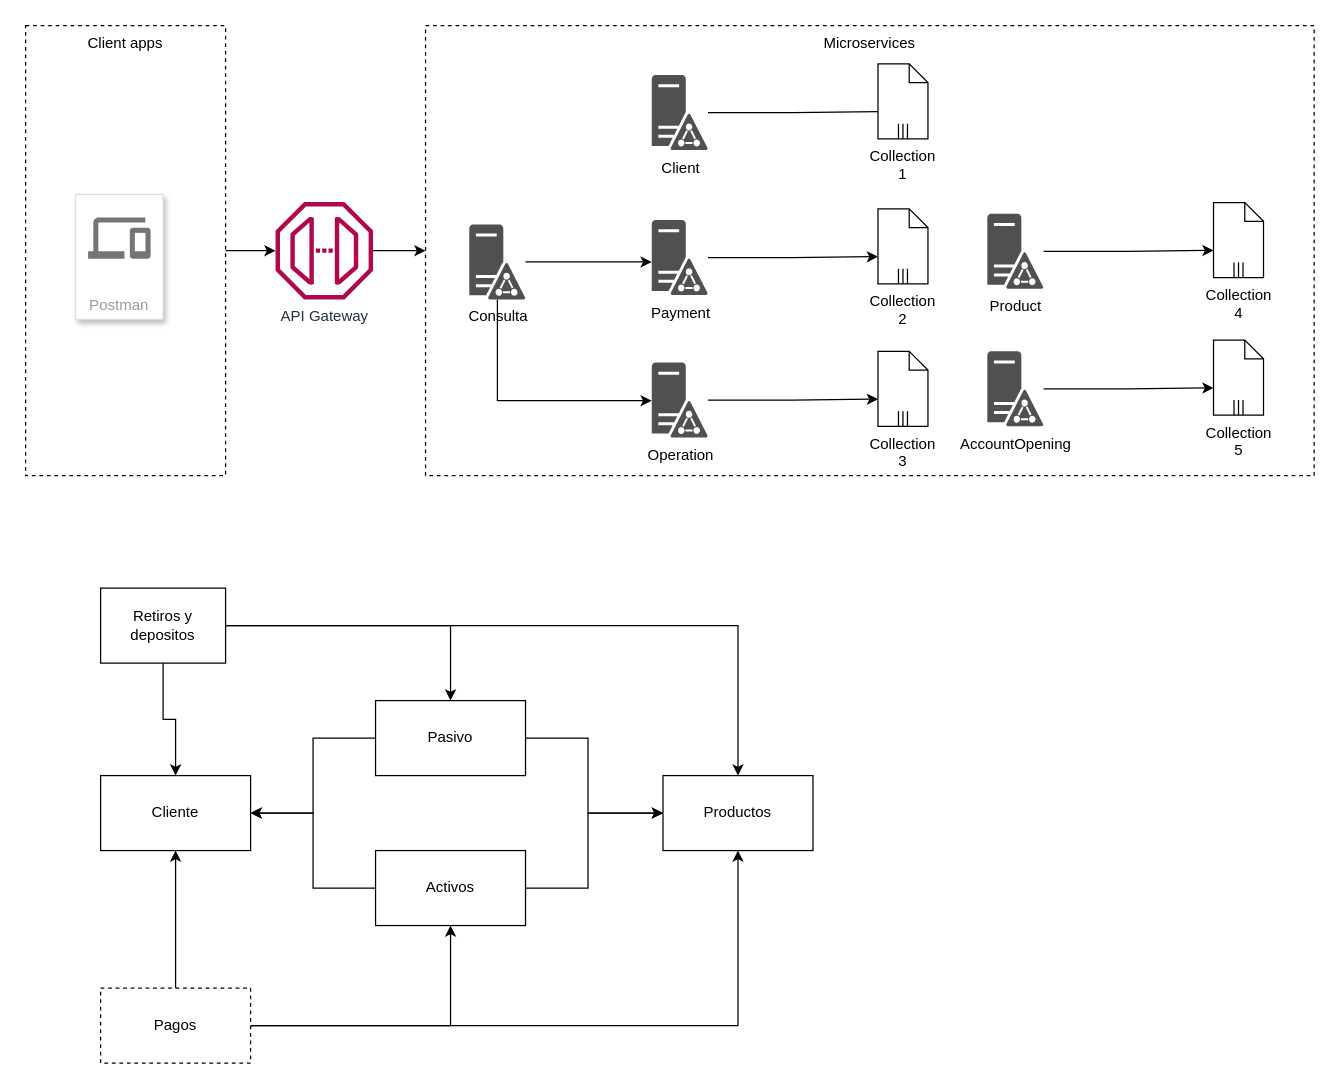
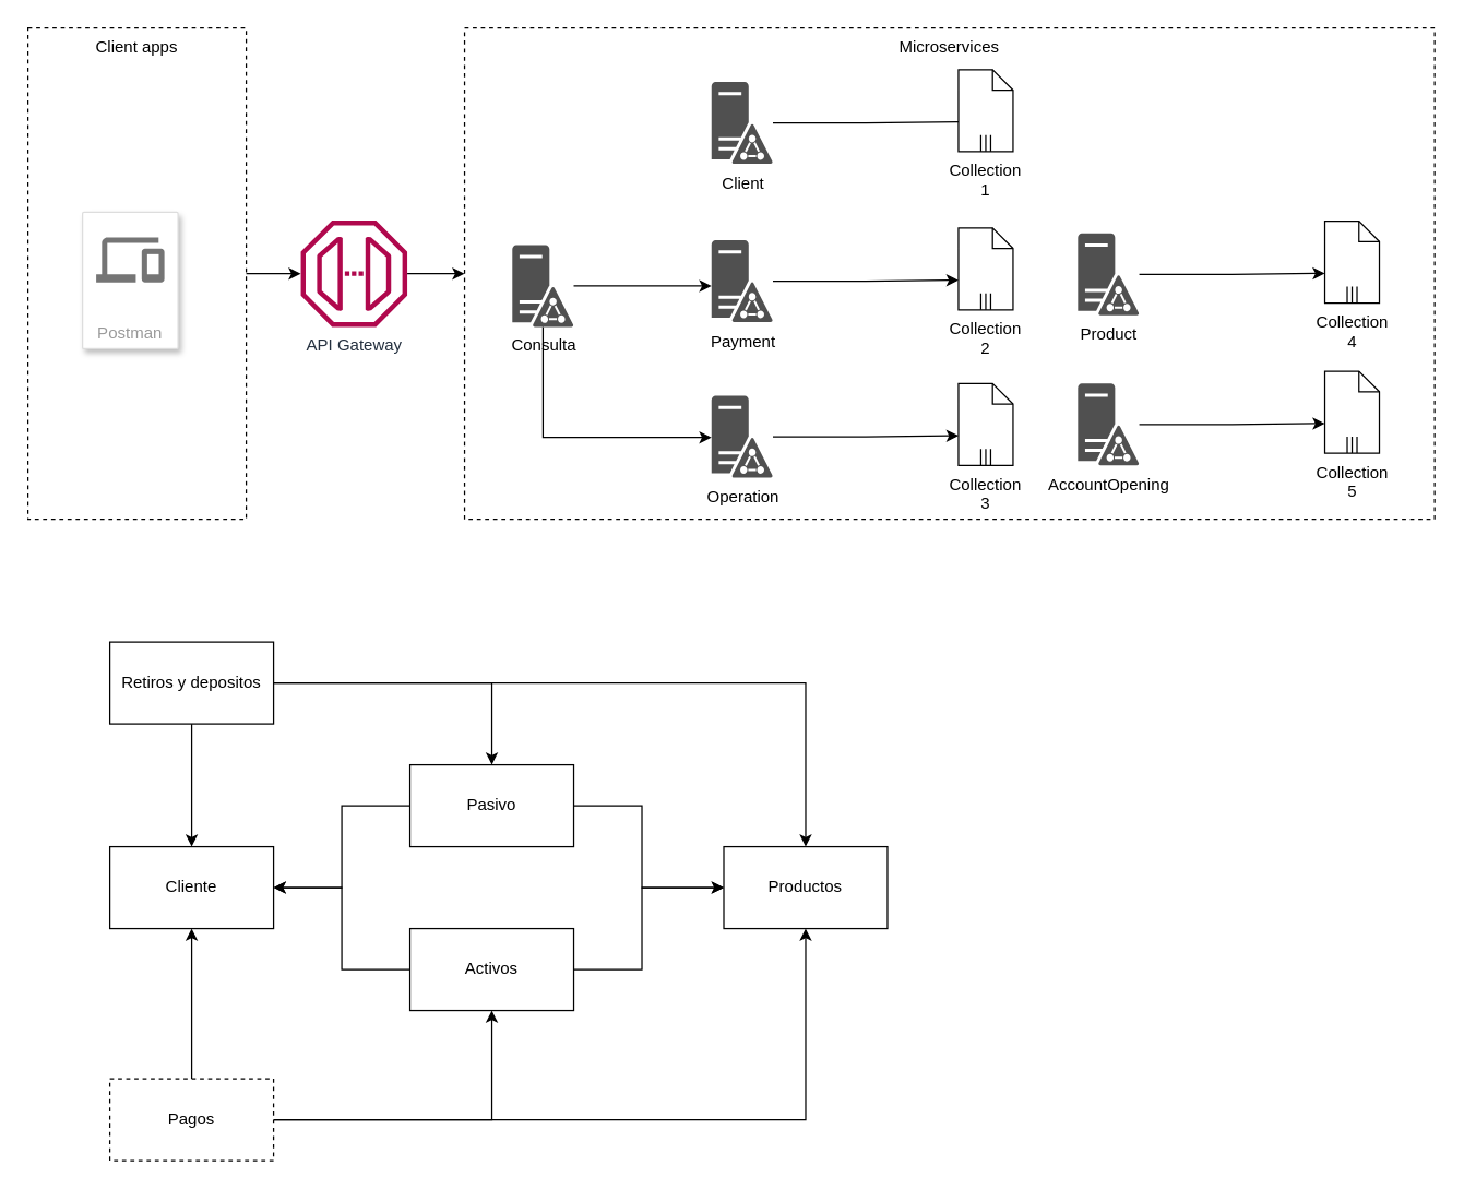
  <mxCell id="0" />
  <mxCell id="1" parent="0" />
  <mxCell id="2" value="Cliente" style="rounded=0;whiteSpace=wrap;html=1;" parent="1" vertex="1"><mxGeometry x="80" y="620" width="120" height="60" as="geometry" /></mxCell>
  <mxCell id="3" value="Productos" style="rounded=0;whiteSpace=wrap;html=1;" parent="1" vertex="1"><mxGeometry x="530" y="620" width="120" height="60" as="geometry" /></mxCell>
  <mxCell id="4" style="edgeStyle=orthogonalEdgeStyle;rounded=0;orthogonalLoop=1;jettySize=auto;html=1;" parent="1" source="6" edge="1"><mxGeometry relative="1" as="geometry"><mxPoint x="530" y="650" as="targetPoint" /><Array as="points"><mxPoint x="470" y="590" /><mxPoint x="470" y="650" /></Array></mxGeometry></mxCell>
  <mxCell id="5" style="edgeStyle=orthogonalEdgeStyle;rounded=0;orthogonalLoop=1;jettySize=auto;html=1;" parent="1" source="6" edge="1"><mxGeometry relative="1" as="geometry"><mxPoint x="200" y="650" as="targetPoint" /><Array as="points"><mxPoint x="250" y="590" /><mxPoint x="250" y="650" /></Array></mxGeometry></mxCell>
  <mxCell id="6" value="Pasivo" style="rounded=0;whiteSpace=wrap;html=1;" parent="1" vertex="1"><mxGeometry x="300" y="560" width="120" height="60" as="geometry" /></mxCell>
  <mxCell id="7" style="edgeStyle=orthogonalEdgeStyle;rounded=0;orthogonalLoop=1;jettySize=auto;html=1;" parent="1" source="9" target="3" edge="1"><mxGeometry relative="1" as="geometry"><Array as="points"><mxPoint x="470" y="710" /><mxPoint x="470" y="650" /></Array></mxGeometry></mxCell>
  <mxCell id="8" style="edgeStyle=orthogonalEdgeStyle;rounded=0;orthogonalLoop=1;jettySize=auto;html=1;entryX=1;entryY=0.5;entryDx=0;entryDy=0;" parent="1" source="9" target="2" edge="1"><mxGeometry relative="1" as="geometry" /></mxCell>
  <mxCell id="9" value="Activos" style="rounded=0;whiteSpace=wrap;html=1;" parent="1" vertex="1"><mxGeometry x="300" y="680" width="120" height="60" as="geometry" /></mxCell>
  <mxCell id="10" style="edgeStyle=orthogonalEdgeStyle;rounded=0;orthogonalLoop=1;jettySize=auto;html=1;" parent="1" source="13" target="6" edge="1"><mxGeometry relative="1" as="geometry" /></mxCell>
  <mxCell id="11" style="edgeStyle=orthogonalEdgeStyle;rounded=0;orthogonalLoop=1;jettySize=auto;html=1;entryX=0.5;entryY=0;entryDx=0;entryDy=0;" parent="1" source="13" target="2" edge="1"><mxGeometry relative="1" as="geometry" /></mxCell>
  <mxCell id="12" style="edgeStyle=orthogonalEdgeStyle;rounded=0;orthogonalLoop=1;jettySize=auto;html=1;" parent="1" source="13" target="3" edge="1"><mxGeometry relative="1" as="geometry" /></mxCell>
- <mxCell id="13" value="Retiros y depositos" style="rounded=0;whiteSpace=wrap;html=1;" parent="1" vertex="1"><mxGeometry x="80" y="470" width="100" height="60" as="geometry" /></mxCell>
+ <mxCell id="13" value="Retiros y depositos" style="rounded=0;whiteSpace=wrap;html=1;" parent="1" vertex="1"><mxGeometry x="80" y="470" width="120" height="60" as="geometry" /></mxCell>
  <mxCell id="14" style="edgeStyle=orthogonalEdgeStyle;rounded=0;orthogonalLoop=1;jettySize=auto;html=1;" parent="1" source="17" target="2" edge="1"><mxGeometry relative="1" as="geometry" /></mxCell>
  <mxCell id="15" style="edgeStyle=orthogonalEdgeStyle;rounded=0;orthogonalLoop=1;jettySize=auto;html=1;" parent="1" source="17" target="9" edge="1"><mxGeometry relative="1" as="geometry" /></mxCell>
  <mxCell id="16" style="edgeStyle=orthogonalEdgeStyle;rounded=0;orthogonalLoop=1;jettySize=auto;html=1;entryX=0.5;entryY=1;entryDx=0;entryDy=0;" parent="1" source="17" target="3" edge="1"><mxGeometry relative="1" as="geometry" /></mxCell>
  <mxCell id="17" value="Pagos" style="rounded=0;whiteSpace=wrap;html=1;dashed=1;" parent="1" vertex="1"><mxGeometry x="80" y="790" width="120" height="60" as="geometry" /></mxCell>
  <mxCell id="18" style="edgeStyle=orthogonalEdgeStyle;rounded=0;orthogonalLoop=1;jettySize=auto;html=1;" parent="1" target="21" edge="1"><mxGeometry relative="1" as="geometry"><mxPoint x="70" y="215" as="sourcePoint" /></mxGeometry></mxCell>
  <mxCell id="19" value="Microservices&#10;" style="dashed=1;verticalAlign=top;fontStyle=0;" parent="1" vertex="1"><mxGeometry x="340" y="20" width="711" height="360" as="geometry" /></mxCell>
  <mxCell id="20" style="edgeStyle=orthogonalEdgeStyle;rounded=0;orthogonalLoop=1;jettySize=auto;html=1;entryX=0;entryY=0.5;entryDx=0;entryDy=0;" parent="1" source="21" target="19" edge="1"><mxGeometry relative="1" as="geometry" /></mxCell>
  <mxCell id="21" value="API Gateway" style="sketch=0;outlineConnect=0;fontColor=#232F3E;gradientColor=none;fillColor=#B0084D;strokeColor=none;dashed=0;verticalLabelPosition=bottom;verticalAlign=top;align=center;html=1;fontSize=12;fontStyle=0;aspect=fixed;pointerEvents=1;shape=mxgraph.aws4.endpoint;" parent="1" vertex="1"><mxGeometry x="220" y="161" width="78" height="78" as="geometry" /></mxCell>
  <mxCell id="22" style="edgeStyle=orthogonalEdgeStyle;rounded=0;orthogonalLoop=1;jettySize=auto;html=1;entryX=0.001;entryY=0.638;entryDx=0;entryDy=0;entryPerimeter=0;" parent="1" source="23" target="24" edge="1"><mxGeometry relative="1" as="geometry" /></mxCell>
  <mxCell id="23" value="Payment&lt;br&gt;" style="sketch=0;pointerEvents=1;shadow=0;dashed=0;html=1;strokeColor=none;fillColor=#505050;labelPosition=center;verticalLabelPosition=bottom;verticalAlign=top;outlineConnect=0;align=center;shape=mxgraph.office.servers.active_directory_federation_services_server;" parent="1" vertex="1"><mxGeometry x="521" y="175.5" width="45" height="60" as="geometry" /></mxCell>
  <mxCell id="24" value="Collection 2" style="shape=mxgraph.bpmn.data;labelPosition=center;verticalLabelPosition=bottom;align=center;verticalAlign=top;whiteSpace=wrap;size=15;html=1;bpmnTransferType=none;isCollection=1;" parent="1" vertex="1"><mxGeometry x="702" y="166.5" width="40" height="60" as="geometry" /></mxCell>
  <mxCell id="25" style="edgeStyle=orthogonalEdgeStyle;rounded=0;orthogonalLoop=1;jettySize=auto;html=1;entryX=0.001;entryY=0.638;entryDx=0;entryDy=0;entryPerimeter=0;" parent="1" source="26" target="27" edge="1"><mxGeometry relative="1" as="geometry" /></mxCell>
  <mxCell id="26" value="Operation" style="sketch=0;pointerEvents=1;shadow=0;dashed=0;html=1;strokeColor=none;fillColor=#505050;labelPosition=center;verticalLabelPosition=bottom;verticalAlign=top;outlineConnect=0;align=center;shape=mxgraph.office.servers.active_directory_federation_services_server;" parent="1" vertex="1"><mxGeometry x="521" y="289.5" width="45" height="60" as="geometry" /></mxCell>
  <mxCell id="27" value="Collection 3" style="shape=mxgraph.bpmn.data;labelPosition=center;verticalLabelPosition=bottom;align=center;verticalAlign=top;whiteSpace=wrap;size=15;html=1;bpmnTransferType=none;isCollection=1;" parent="1" vertex="1"><mxGeometry x="702" y="280.5" width="40" height="60" as="geometry" /></mxCell>
  <mxCell id="28" style="edgeStyle=orthogonalEdgeStyle;rounded=0;orthogonalLoop=1;jettySize=auto;html=1;entryX=0.001;entryY=0.638;entryDx=0;entryDy=0;entryPerimeter=0;endArrow=none;" parent="1" source="29" target="30" edge="1"><mxGeometry relative="1" as="geometry" /></mxCell>
  <mxCell id="29" value="Client" style="sketch=0;pointerEvents=1;shadow=0;dashed=0;html=1;strokeColor=none;fillColor=#505050;labelPosition=center;verticalLabelPosition=bottom;verticalAlign=top;outlineConnect=0;align=center;shape=mxgraph.office.servers.active_directory_federation_services_server;" parent="1" vertex="1"><mxGeometry x="521" y="59.5" width="45" height="60" as="geometry" /></mxCell>
  <mxCell id="30" value="Collection 1" style="shape=mxgraph.bpmn.data;labelPosition=center;verticalLabelPosition=bottom;align=center;verticalAlign=top;whiteSpace=wrap;size=15;html=1;bpmnTransferType=none;isCollection=1;" parent="1" vertex="1"><mxGeometry x="702" y="50.5" width="40" height="60" as="geometry" /></mxCell>
  <mxCell id="31" value="Client apps" style="dashed=1;verticalAlign=top;fontStyle=0;" parent="1" vertex="1"><mxGeometry x="20" y="20" width="160" height="360" as="geometry" /></mxCell>
  <mxCell id="32" value="Postman" style="strokeColor=#dddddd;shadow=1;strokeWidth=1;rounded=1;absoluteArcSize=1;arcSize=2;labelPosition=center;verticalLabelPosition=middle;align=center;verticalAlign=bottom;spacingLeft=0;fontColor=#999999;fontSize=12;whiteSpace=wrap;spacingBottom=2;" parent="1" vertex="1"><mxGeometry x="60" y="155" width="70" height="100" as="geometry" /></mxCell>
  <mxCell id="33" value="" style="sketch=0;dashed=0;connectable=0;html=1;fillColor=#757575;strokeColor=none;shape=mxgraph.gcp2.desktop_and_mobile;part=1;" parent="32" vertex="1"><mxGeometry x="0.5" width="50" height="33" relative="1" as="geometry"><mxPoint x="-25" y="18.5" as="offset" /></mxGeometry></mxCell>
  <mxCell id="34" style="edgeStyle=orthogonalEdgeStyle;rounded=0;orthogonalLoop=1;jettySize=auto;html=1;fontSize=10;" edge="1" parent="1" source="36" target="23"><mxGeometry relative="1" as="geometry"><Array as="points"><mxPoint x="501" y="209" /><mxPoint x="501" y="209" /></Array></mxGeometry></mxCell>
  <mxCell id="35" style="edgeStyle=orthogonalEdgeStyle;rounded=0;orthogonalLoop=1;jettySize=auto;html=1;fontSize=10;" edge="1" parent="1" source="36" target="26"><mxGeometry relative="1" as="geometry"><Array as="points"><mxPoint x="398" y="320" /></Array></mxGeometry></mxCell>
  <mxCell id="36" value="Consulta" style="sketch=0;pointerEvents=1;shadow=0;dashed=0;html=1;strokeColor=none;fillColor=#505050;labelPosition=center;verticalLabelPosition=bottom;verticalAlign=top;outlineConnect=0;align=center;shape=mxgraph.office.servers.active_directory_federation_services_server;" vertex="1" parent="1"><mxGeometry x="375" y="179" width="45" height="60" as="geometry" /></mxCell>
  <mxCell id="37" style="edgeStyle=orthogonalEdgeStyle;rounded=0;orthogonalLoop=1;jettySize=auto;html=1;entryX=0.001;entryY=0.638;entryDx=0;entryDy=0;entryPerimeter=0;" edge="1" parent="1" source="38" target="39"><mxGeometry relative="1" as="geometry" /></mxCell>
  <mxCell id="38" value="Product" style="sketch=0;pointerEvents=1;shadow=0;dashed=0;html=1;strokeColor=none;fillColor=#505050;labelPosition=center;verticalLabelPosition=bottom;verticalAlign=top;outlineConnect=0;align=center;shape=mxgraph.office.servers.active_directory_federation_services_server;" vertex="1" parent="1"><mxGeometry x="789.5" y="170.5" width="45" height="60" as="geometry" /></mxCell>
  <mxCell id="39" value="Collection 4" style="shape=mxgraph.bpmn.data;labelPosition=center;verticalLabelPosition=bottom;align=center;verticalAlign=top;whiteSpace=wrap;size=15;html=1;bpmnTransferType=none;isCollection=1;" vertex="1" parent="1"><mxGeometry x="970.5" y="161.5" width="40" height="60" as="geometry" /></mxCell>
  <mxCell id="40" style="edgeStyle=orthogonalEdgeStyle;rounded=0;orthogonalLoop=1;jettySize=auto;html=1;entryX=0.001;entryY=0.638;entryDx=0;entryDy=0;entryPerimeter=0;" edge="1" parent="1" source="41" target="42"><mxGeometry relative="1" as="geometry" /></mxCell>
  <mxCell id="41" value="AccountOpening" style="sketch=0;pointerEvents=1;shadow=0;dashed=0;html=1;strokeColor=none;fillColor=#505050;labelPosition=center;verticalLabelPosition=bottom;verticalAlign=top;outlineConnect=0;align=center;shape=mxgraph.office.servers.active_directory_federation_services_server;" vertex="1" parent="1"><mxGeometry x="789.5" y="280.5" width="45" height="60" as="geometry" /></mxCell>
  <mxCell id="42" value="Collection 5" style="shape=mxgraph.bpmn.data;labelPosition=center;verticalLabelPosition=bottom;align=center;verticalAlign=top;whiteSpace=wrap;size=15;html=1;bpmnTransferType=none;isCollection=1;" vertex="1" parent="1"><mxGeometry x="970.5" y="271.5" width="40" height="60" as="geometry" /></mxCell>
